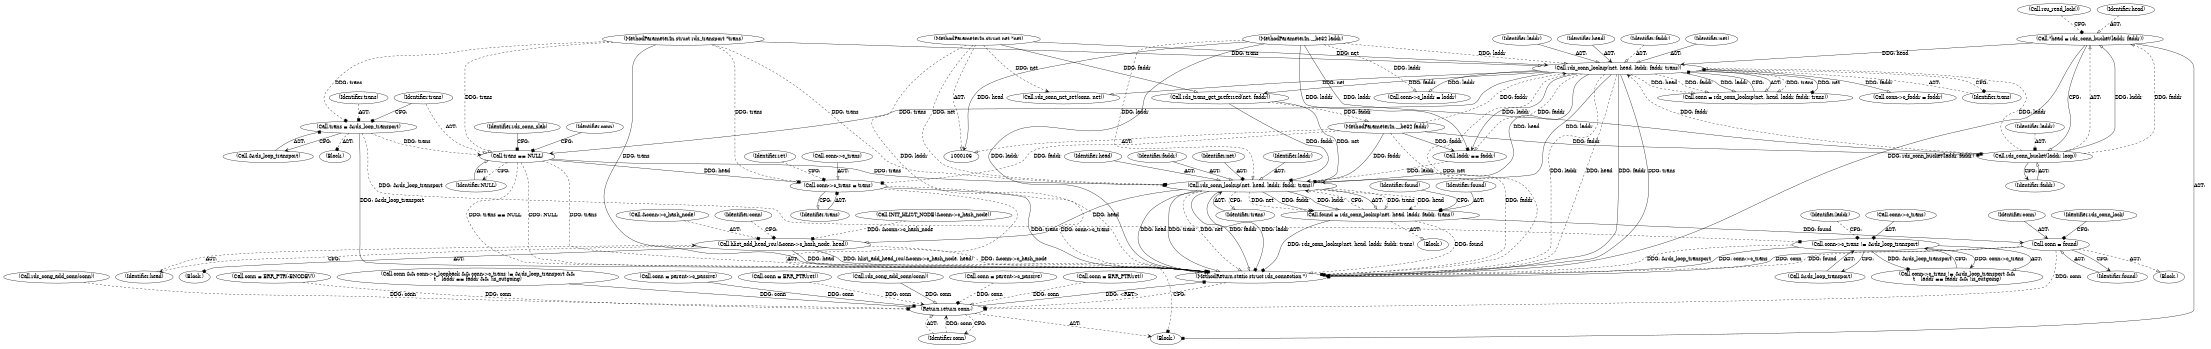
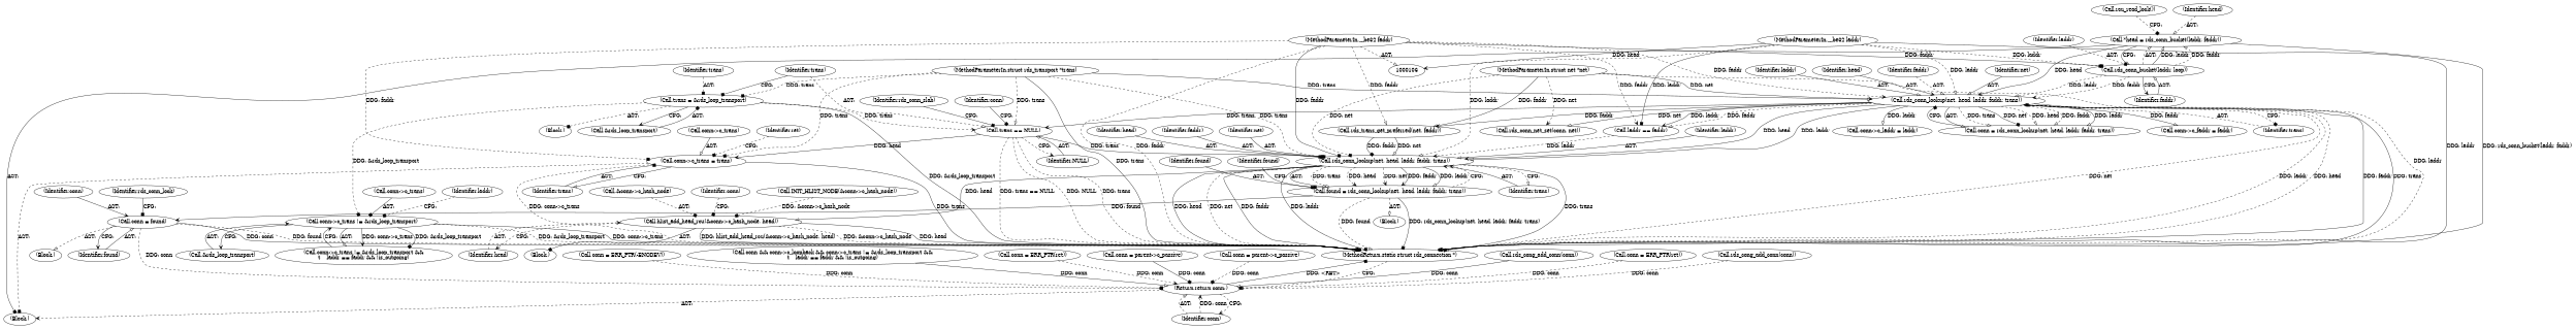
  digraph {
    edge [arrowhead=onormal style=solid]
    n1 [label="(Call,trans == NULL)"]
    n2 [label="(Call,conn->c_trans = trans)"]
    n3 [label="(Call,rds_conn_lookup(net, head, laddr, faddr, trans))"]
    n4 [label="(Identifier,NULL)"]
    n5 [label="(MethodReturn,static struct rds_connection *)"]
    n6 [label="(Block,)"]
    n7 [label="(Identifier,trans)"]
    n8 [label="(Call,found = rds_conn_lookup(net, head, laddr, faddr, trans))"]
    n9 [label="(Call,hlist_add_head_rcu(&conn->c_hash_node, head))"]
    n10 [label="(Identifier,trans)"]
    n11 [label="(Return,return conn;)"]
    n12 [label="(Call,trans = &rds_loop_transport)"]
    n13 [label="(Block,)"]
    n14 [label="(Call,&rds_loop_transport)"]
    n15 [label="(Call,conn->c_trans != &rds_loop_transport)"]
    n16 [label="(Call,&rds_loop_transport)"]
    n17 [label="(Call,conn->c_trans != &rds_loop_transport &&\n\t    laddr == faddr && !is_outgoing)"]
    n18 [label="(MethodParameterIn,struct rds_transport *trans)"]
    n19 [label="(Call,rds_conn_lookup(net, head, laddr, faddr, trans))"]
    n20 [label="(Call,conn->c_laddr = laddr)"]
    n21 [label="(Call,conn = rds_conn_lookup(net, head, laddr, faddr, trans))"]
    n22 [label="(Call,conn->c_faddr = faddr)"]
    n23 [label="(Call,rds_trans_get_preferred(net, faddr))"]
    n24 [label="(Identifier,trans)"]
    n25 [label="(Call,laddr == faddr)"]
    n26 [label="(Call,rds_conn_net_set(conn, net))"]
    n27 [label="(MethodParameterIn,struct net *net)"]
    1000106
    n29 [label="(Call,*head = rds_conn_bucket(laddr, faddr))"]
    n30 [label="(Call,rds_conn_bucket(laddr, loop))"]
    n31 [label="(Identifier,faddr)"]
    n32 [label="(MethodParameterIn,__be32 laddr)"]
    n33 [label="(MethodParameterIn,__be32 faddr)"]
    n34 [label="(Call,conn = found)"]
    n35 [label="(Block,)"]
    n36 [label="(Block,)"]
    n37 [label="(Identifier,head)"]
    n38 [label="(Identifier,found)"]
    n39 [label="(Block,)"]
    n40 [label="(Identifier,conn)"]
    n41 [label="(Identifier,rds_conn_lock)"]
    n42 [label="(Identifier,laddr)"]
    n43 [label="(Identifier,rds_conn_slab)"]
    n44 [label="(Identifier,found)"]
    n45 [label="(Identifier,conn)"]
    n46 [label="(Identifier,head)"]
    n47 [label="(Identifier,faddr)"]
    n48 [label="(Identifier,trans)"]
    n49 [label="(Call,conn = ERR_PTR(-ENODEV))"]
    n50 [label="(Identifier,conn)"]
    n51 [label="(Call,rcu_read_lock())"]
    n52 [label="(Identifier,head)"]
    n53 [label="(Identifier,net)"]
    n54 [label="(Identifier,laddr)"]
    n55 [label="(Call,conn->c_trans)"]
    n56 [label="(Call,conn && conn->c_loopback && conn->c_trans != &rds_loop_transport &&\n\t    laddr == faddr && !is_outgoing)"]
    n57 [label="(Identifier,laddr)"]
    n58 [label="(Identifier,laddr)"]
    n59 [label="(Call,conn = ERR_PTR(ret))"]
    n60 [label="(Call,conn = parent->c_passive)"]
    n61 [label="(Call,INIT_HLIST_NODE(&conn->c_hash_node))"]
    n62 [label="(Call,conn = parent->c_passive)"]
    n63 [label="(Identifier,conn)"]
    n64 [label="(Call,rds_cong_add_conn(conn))"]
    n65 [label="(Call,conn = ERR_PTR(ret))"]
    n66 [label="(Identifier,trans)"]
    n67 [label="(Identifier,head)"]
    n68 [label="(Call,rds_cong_add_conn(conn))"]
    n69 [label="(Identifier,found)"]
    n70 [label="(Identifier,faddr)"]
    n71 [label="(Call,conn->c_trans)"]
    n72 [label="(Identifier,net)"]
    n73 [label="(Identifier,ret)"]
    n74 [label="(Call,&conn->c_hash_node)"]
    n1 -> n2 [arrowhead=vee label="DDG: head"]
    n1 -> n3 [arrowhead=box label="DDG: trans"]
    n1 -> n4 [arrowhead=vee label="CFG: " style=dashed]
    n1 -> n5 [label="DDG: trans == NULL" style=dashed]
    n1 -> n5 [arrowhead=box label="DDG: NULL" style=dashed]
    n1 -> n5 [label="DDG: trans" style=dashed]
    n2 -> n5 [arrowhead=vee label="DDG: conn->c_trans" style=dashed]
    n2 -> n5 [arrowhead=vee label="DDG: trans"]
    n2 -> n6 [arrowhead=box label="AST: " style=dashed]
    n2 -> n7 [label="CFG: "]
    n3 -> n5 [label="DDG: trans"]
    n3 -> n5 [label="DDG: head"]
    n3 -> n5 [label="DDG: net" style=dashed]
    n3 -> n5 [label="DDG: faddr"]
    n3 -> n5 [arrowhead=box label="DDG: laddr"]
    n3 -> n8 [label="AST: "]
    n3 -> n8 [label="DDG: trans" style=dashed]
    n3 -> n8 [arrowhead=vee label="DDG: head" style=dashed]
    n3 -> n8 [arrowhead=vee label="DDG: net" style=dashed]
    n3 -> n8 [arrowhead=vee label="DDG: faddr"]
    n3 -> n8 [label="DDG: laddr"]
    n3 -> n9 [label="DDG: head"]
    n3 -> n10 [label="CFG: " style=dashed]
    n4 -> n1 [label="AST: "]
    n5 -> n11 [arrowhead=box label="CFG: " style=dashed]
    n7 -> n2 [arrowhead=box label="AST: "]
    n8 -> n3 [arrowhead=vee label="CFG: " style=dashed]
    n8 -> n5 [label="DDG: found" style=dashed]
    n8 -> n5 [arrowhead=box label="DDG: rds_conn_lookup(net, head, laddr, faddr, trans)"]
    n8 -> n34 [arrowhead=vee label="DDG: found"]
    n8 -> n35 [label="AST: " style=dashed]
    n9 -> n5 [label="DDG: hlist_add_head_rcu(&conn->c_hash_node, head)"]
    n9 -> n5 [arrowhead=vee label="DDG: &conn->c_hash_node" style=dashed]
    n9 -> n5 [arrowhead=vee label="DDG: head"]
    n9 -> n36 [arrowhead=box label="AST: "]
    n9 -> n37 [arrowhead=vee label="CFG: " style=dashed]
    n10 -> n3 [arrowhead=vee label="AST: "]
    n11 -> n5 [arrowhead=box label="DDG: <RET>"]
    n11 -> n6 [arrowhead=vee label="AST: " style=dashed]
    n11 -> n40 [arrowhead=vee label="CFG: " style=dashed]
    n12 -> n1 [arrowhead=vee label="DDG: trans" style=dashed]
    n12 -> n5 [label="DDG: &rds_loop_transport"]
    n12 -> n13 [arrowhead=box label="AST: " style=dashed]
    n12 -> n14 [arrowhead=vee label="CFG: "]
    n12 -> n15 [arrowhead=box label="DDG: &rds_loop_transport" style=dashed]
    n14 -> n12 [arrowhead=box label="AST: "]
    n15 -> n5 [label="DDG: &rds_loop_transport" style=dashed]
    n15 -> n5 [label="DDG: conn->c_trans"]
    n15 -> n16 [arrowhead=vee label="CFG: "]
    n15 -> n17 [label="AST: "]
    n15 -> n17 [arrowhead=vee label="DDG: conn->c_trans"]
    n15 -> n17 [arrowhead=box label="DDG: &rds_loop_transport"]
    n16 -> n15 [arrowhead=vee label="AST: "]
    n17 -> n15 [arrowhead=vee label="CFG: "]
    n18 -> n1 [label="DDG: trans" style=dashed]
    n18 -> n2 [arrowhead=box label="DDG: trans" style=dashed]
    n18 -> n3 [arrowhead=box label="DDG: trans" style=dashed]
    n18 -> n5 [arrowhead=vee label="DDG: trans"]
    n18 -> n12 [arrowhead=box label="DDG: trans" style=dashed]
    n18 -> n19 [label="DDG: trans"]
    n19 -> n1 [arrowhead=vee label="DDG: trans"]
    n19 -> n3 [arrowhead=vee label="DDG: head"]
    n19 -> n3 [label="DDG: laddr"]
    n19 -> n5 [arrowhead=box label="DDG: net" style=dashed]
    n19 -> n5 [label="DDG: laddr" style=dashed]
    n19 -> n5 [arrowhead=vee label="DDG: head" style=dashed]
    n19 -> n5 [label="DDG: faddr"]
    n19 -> n5 [arrowhead=box label="DDG: trans"]
    n19 -> n20 [label="DDG: laddr"]
    n19 -> n21 [label="AST: "]
    n19 -> n21 [label="DDG: trans" style=dashed]
    n19 -> n21 [arrowhead=box label="DDG: net"]
    n19 -> n21 [label="DDG: head" style=dashed]
    n19 -> n21 [label="DDG: faddr" style=dashed]
    n19 -> n21 [label="DDG: laddr"]
    n19 -> n22 [label="DDG: faddr"]
    n19 -> n23 [arrowhead=vee label="DDG: faddr"]
    n19 -> n24 [arrowhead=box label="CFG: " style=dashed]
    n19 -> n25 [arrowhead=vee label="DDG: laddr"]
    n19 -> n25 [label="DDG: faddr" style=dashed]
    n19 -> n26 [label="DDG: net"]
    n21 -> n19 [arrowhead=box label="CFG: "]
    n23 -> n3 [label="DDG: net"]
    n23 -> n3 [arrowhead=box label="DDG: faddr"]
    n24 -> n19 [arrowhead=box label="AST: " style=dashed]
    n25 -> n3 [arrowhead=vee label="DDG: laddr" style=dashed]
    n27 -> n3 [arrowhead=box label="DDG: net" style=dashed]
    n27 -> n5 [label="DDG: laddr" style=dashed]
    n27 -> n19 [arrowhead=vee label="DDG: net"]
    n27 -> n23 [label="DDG: faddr"]
    n27 -> n26 [arrowhead=vee label="DDG: net" style=dashed]
-   n27 -> 1000106 [label="AST: " style=dashed]
    n29 -> n5 [arrowhead=vee label="DDG: rds_conn_bucket(laddr, faddr)"]
    n29 -> n6 [arrowhead=box label="AST: "]
    n29 -> n19 [arrowhead=vee label="DDG: head"]
    n29 -> n30 [label="CFG: "]
    n30 -> n19 [label="DDG: laddr" style=dashed]
    n30 -> n19 [arrowhead=vee label="DDG: faddr" style=dashed]
    n30 -> n29 [label="AST: " style=dashed]
    n30 -> n29 [label="DDG: laddr"]
    n30 -> n29 [label="DDG: faddr" style=dashed]
    n30 -> n31 [arrowhead=vee label="CFG: "]
    n31 -> n30 [label="AST: "]
    n32 -> n3 [label="DDG: laddr" style=dashed]
    n32 -> n5 [label="DDG: laddr"]
    n32 -> n19 [label="DDG: laddr" style=dashed]
-   n32 -> n20 [label="DDG: laddr" style=dashed]
    n32 -> n25 [arrowhead=box label="DDG: laddr"]
    n32 -> 1000106 [arrowhead=vee label="DDG: head"]
-   n32 -> n30 [arrowhead=box label="DDG: laddr"]
+   n32 -> n30 [arrowhead=box label="DDG: laddr" style=dashed]
    n33 -> n2 [arrowhead=box label="DDG: faddr" style=dashed]
    n33 -> n3 [arrowhead=box label="DDG: faddr"]
    n33 -> n5 [label="DDG: faddr" style=dashed]
    n33 -> n19 [arrowhead=vee label="DDG: faddr" style=dashed]
-   n23 -> n33 [label="DDG: faddr" style=dashed]
-   n33 -> n25 [arrowhead=vee label="DDG: faddr"]
+   n33 -> n23 [label="DDG: faddr" style=dashed]
+   n33 -> n25 [arrowhead=vee label="DDG: faddr" style=dashed]
    n33 -> 1000106 [label="AST: " style=dashed]
    n33 -> n30 [arrowhead=box label="DDG: faddr"]
    n34 -> n5 [arrowhead=box label="DDG: conn"]
    n34 -> n5 [label="DDG: found" style=dashed]
    n34 -> n11 [arrowhead=box label="DDG: conn" style=dashed]
    n34 -> n38 [arrowhead=vee label="CFG: "]
    n34 -> n39 [label="AST: " style=dashed]
    n37 -> n9 [arrowhead=vee label="AST: " style=dashed]
    n38 -> n34 [label="AST: "]
    n40 -> n11 [label="AST: " style=dashed]
    n40 -> n11 [arrowhead=vee label="DDG: conn" style=dashed]
    n41 -> n34 [arrowhead=box label="CFG: "]
    n42 -> n3 [label="AST: "]
    n43 -> n1 [arrowhead=box label="CFG: "]
    n44 -> n8 [arrowhead=box label="CFG: "]
    n45 -> n34 [arrowhead=vee label="AST: "]
    n46 -> n3 [label="AST: "]
    n47 -> n3 [label="AST: "]
    n48 -> n12 [arrowhead=box label="AST: " style=dashed]
    n49 -> n11 [arrowhead=box label="DDG: conn" style=dashed]
    n50 -> n9 [arrowhead=box label="CFG: " style=dashed]
    n51 -> n29 [arrowhead=box label="CFG: " style=dashed]
    n52 -> n29 [label="AST: " style=dashed]
    n53 -> n19 [label="AST: "]
    n54 -> n30 [arrowhead=box label="AST: " style=dashed]
    n55 -> n2 [label="AST: "]
    n56 -> n11 [label="DDG: conn"]
    n57 -> n15 [arrowhead=box label="CFG: " style=dashed]
    n58 -> n19 [label="AST: "]
    n59 -> n11 [arrowhead=vee label="DDG: conn" style=dashed]
    n60 -> n11 [arrowhead=box label="DDG: conn"]
    n61 -> n9 [arrowhead=box label="DDG: &conn->c_hash_node" style=dashed]
    n62 -> n11 [arrowhead=box label="DDG: conn" style=dashed]
    n63 -> n1 [arrowhead=box label="CFG: "]
    n64 -> n11 [label="DDG: conn"]
    n65 -> n11 [label="DDG: conn" style=dashed]
    n66 -> n1 [label="AST: " style=dashed]
    n66 -> n12 [arrowhead=box label="CFG: "]
    n67 -> n19 [arrowhead=vee label="AST: "]
    n68 -> n11 [label="DDG: conn" style=dashed]
    n69 -> n8 [arrowhead=box label="AST: "]
    n70 -> n19 [label="AST: " style=dashed]
    n71 -> n15 [arrowhead=box label="AST: "]
    n72 -> n3 [arrowhead=box label="AST: "]
    n73 -> n2 [arrowhead=box label="CFG: " style=dashed]
    n74 -> n9 [arrowhead=box label="AST: " style=dashed]
  }
